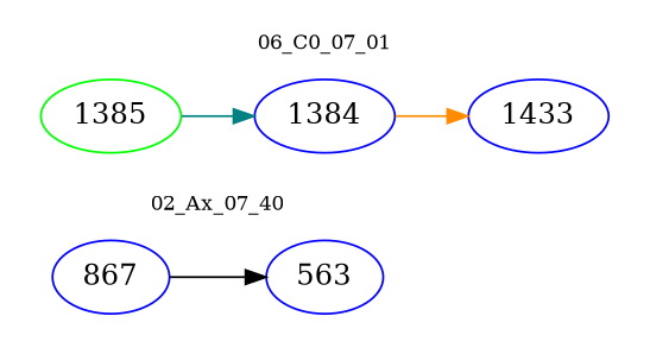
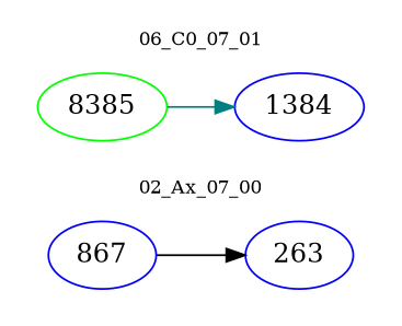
  digraph {
    rankdir=LR
    node [color=blue]
    n1 [label=867]
-   n2 [label=563]
-   n3 [color=green label=1385]
+   n2 [label=263]
+   n3 [color=green label=8385]
    n4 [label=1384]
-   n5 [label=1433]
    subgraph cluster_1 {
      color=white
      fontsize=10
-     label="02_Ax_07_40"
+     label="02_Ax_07_00"
      n1
      n2
    }
    subgraph cluster_2 {
      color=white
      fontsize=10
      label="06_C0_07_01"
      n3
      n4
-     n5
    }
    n1 -> n2 [color=black]
    n3 -> n4 [color=teal]
-   n4 -> n5 [color=darkorange]
  }
